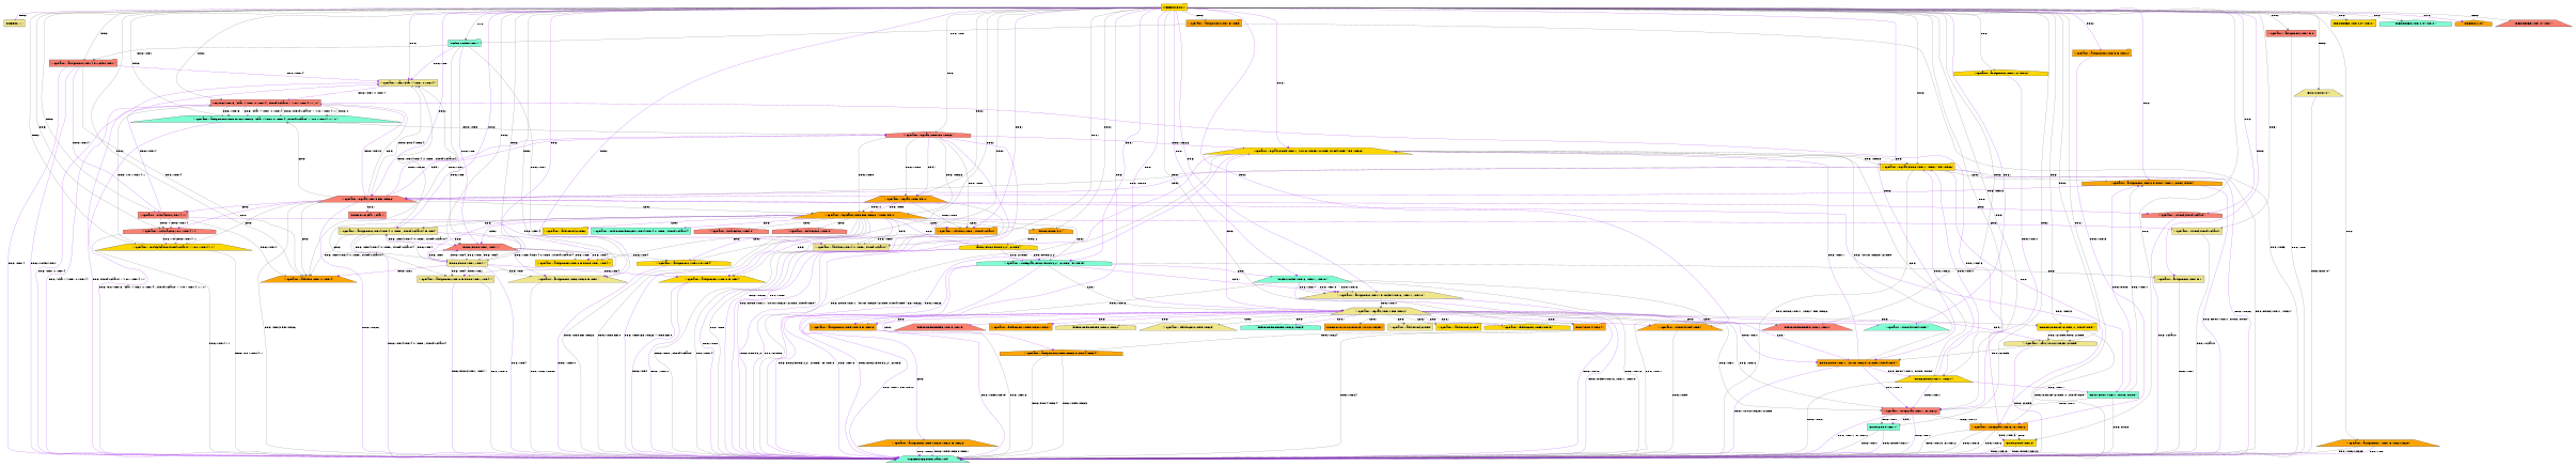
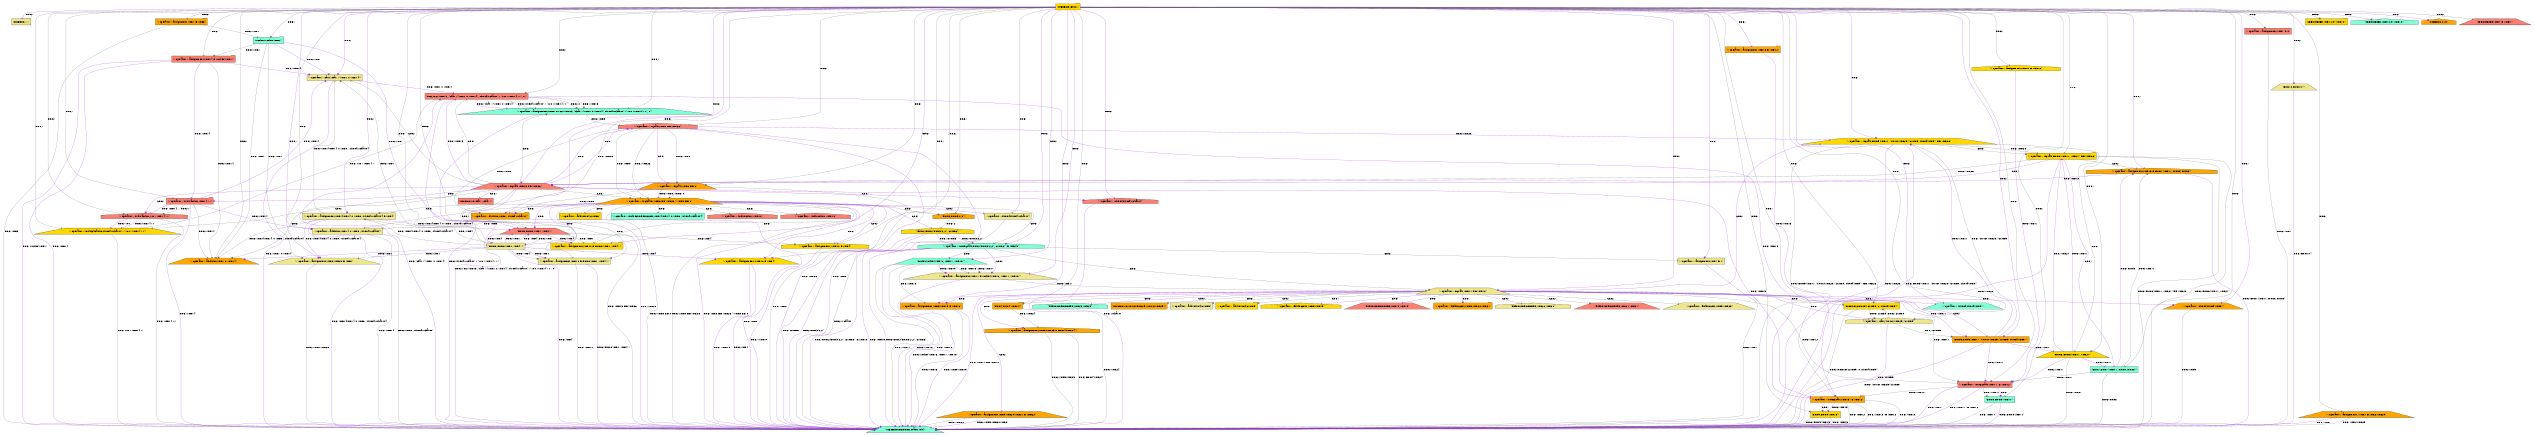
  digraph {
    node [fillcolor=orange shape=trapezium style=filled]
    edge [arrowhead=box color=gray40]
    n1 [fillcolor=gold label="(METHOD,FUN1)" shape=folder]
    n2 [fillcolor=khaki label="(LITERAL,\"\",)" shape=folder]
    n3 [label="(<operator>.assignment,VAR1 = VAR3)" shape=folder]
    n4 [fillcolor=salmon label="(<operator>.assignment,VAR7 = 0)" shape=box]
    n5 [fillcolor=gold label="(<operator>.assignment,VAR11 = VAR12)" shape=house]
    n6 [label="(<operator>.assignment,VAR13 = VAR12)" shape=folder]
    n7 [fillcolor=salmon label="(<operator>.assignment,VAR14 = wcslen(VAR1))" shape=folder]
    n8 [fillcolor=aquamarine label="(wcslen,wcslen(VAR1))" shape=folder]
    n9 [fillcolor=aquamarine label="(<operator>.notEquals,FUN2(FUN3(2,2), &VAR6) != VAR15)" shape=house]
    n10 [label="(FUN3,FUN3(2,2))" shape=house]
    n11 [fillcolor=khaki label="(<operator>.assignment,VAR7 = 1)" shape=box]
    n12 [fillcolor=khaki label="(<operator>.assignment,VAR11 = socket(VAR16, VAR17, VAR18))"]
    n13 [fillcolor=aquamarine label="(socket,socket(VAR16, VAR17, VAR18))"]
    n14 [fillcolor=khaki label="(<operator>.equals,VAR11 == VAR12)"]
    n15 [fillcolor=gold label="(memset,memset(&VAR9, 0, sizeof(VAR9)))" shape=folder]
    n16 [fillcolor=aquamarine label="(<operator>.sizeOf,sizeof(VAR9))"]
    n17 [label="(<operator>.assignment,VAR9.VAR19 = VAR16)" shape=box]
    n18 [label="(FUN4,FUN4(VAR24))" shape=folder]
    n19 [fillcolor=gold label="(<operator>.equals,FUN5(VAR11, (struct VAR25*)&VAR9, sizeof(VAR9)) == VAR26)"]
    n20 [label="(FUN5,FUN5(VAR11, (struct VAR25*)&VAR9, sizeof(VAR9)))" shape=box]
    n21 [label="(<operator>.sizeOf,sizeof(VAR9))"]
    n22 [fillcolor=gold label="(<operator>.equals,FUN6(VAR11, VAR27) == VAR26)" shape=folder]
    n23 [fillcolor=gold label="(FUN6,FUN6(VAR11, VAR27))"]
    n24 [label="(<operator>.assignment,VAR13 = FUN7(VAR11, NULL, NULL))" shape=house]
    n25 [fillcolor=aquamarine label="(FUN7,FUN7(VAR11, NULL, NULL))" shape=box]
    n26 [fillcolor=salmon label="(<operator>.equals,VAR13 == VAR26)"]
    n27 [fillcolor=aquamarine label="(<operator>.assignment,VAR8 = recv(VAR13, (char *)(VAR1 + VAR14), sizeof(wchar_t) * (100 - VAR14 - 1), 0))"]
    n28 [fillcolor=salmon label="(recv,recv(VAR13, (char *)(VAR1 + VAR14), sizeof(wchar_t) * (100 - VAR14 - 1), 0))" shape=box]
    n29 [fillcolor=khaki label="(<operator>.cast,(char *)(VAR1 + VAR14))" shape=box]
    n30 [label="(<operator>.addition,VAR1 + VAR14)"]
    n31 [fillcolor=gold label="(<operator>.multiplication,sizeof(wchar_t) * (100 - VAR14 - 1))"]
    n32 [fillcolor=salmon label="(<operator>.sizeOf,sizeof(wchar_t))" shape=house]
    n33 [fillcolor=salmon label="(<operator>.subtraction,100 - VAR14 - 1)" shape=house]
    n34 [fillcolor=salmon label="(<operator>.subtraction,VAR14 - 1)" shape=folder]
    n35 [fillcolor=salmon label="(<operator>.equals,VAR8 == VAR26)" shape=house]
    n36 [label="(<operator>.equals,VAR8 == 0)"]
    n37 [fillcolor=khaki label="(<operator>.assignment,VAR1[VAR14 + VAR8 / sizeof(wchar_t)] = VAR4)" shape=folder]
    n38 [fillcolor=khaki label="(<operator>.addition,VAR14 + VAR8 / sizeof(wchar_t))" shape=box]
    n39 [label="(<operator>.division,VAR8 / sizeof(wchar_t))" shape=folder]
    n40 [fillcolor=khaki label="(<operator>.sizeOf,sizeof(wchar_t))" shape=box]
    n41 [fillcolor=gold label="(<operator>.assignment,VAR10 = FUN8(VAR1, VAR4''))" shape=folder]
    n42 [fillcolor=salmon label="(FUN8,FUN8(VAR1, VAR4''))"]
    n43 [fillcolor=gold label="(IDENTIFIER,VAR10,if (VAR10))" shape=folder]
    n44 [fillcolor=gold label="(<operator>.assignment,*VAR10 = VAR4)" shape=house]
    n45 [fillcolor=khaki label="(<operator>.assignment,VAR10 = FUN8(VAR1, VAR4''))" shape=box]
    n46 [fillcolor=khaki label="(FUN8,FUN8(VAR1, VAR4''))" shape=box]
    n47 [fillcolor=aquamarine label="(IDENTIFIER,VAR10,if (VAR10))" shape=house]
    n48 [fillcolor=gold label="(<operator>.assignment,*VAR10 = VAR4)"]
    n49 [label="(LITERAL,0,do)" shape=house]
    n50 [fillcolor=salmon label="(<operator>.notEquals,VAR11 != VAR12)" shape=box]
    n51 [fillcolor=aquamarine label="(FUN9,FUN9(VAR11))" shape=box]
    n52 [label="(<operator>.notEquals,VAR13 != VAR12)" shape=folder]
    n53 [fillcolor=gold label="(FUN9,FUN9(VAR13))" shape=box]
    n54 [fillcolor=salmon label="(IDENTIFIER,VAR7,if (VAR7))"]
    n55 [fillcolor=khaki label="(FUN10,FUN10())"]
    n56 [fillcolor=khaki label="(<operator>.assignment,VAR2.VAR28 = VAR1)"]
    n57 [label="(<operator>.assignment,* VAR1 = VAR2.VAR29)"]
    n58 [fillcolor=khaki label="(<operator>.cast,(struct VAR25*)&VAR9)" shape=house]
    n59 [fillcolor=aquamarine label="(METHOD_RETURN,static void)"]
    n60 [fillcolor=gold label="(FUN2,FUN2(FUN3(2,2), &VAR6))" shape=house]
    n61 [label="(<operator>.assignment,VAR9.VAR20.VAR21 = VAR22)"]
    n62 [label="(<operator>.assignment,VAR9.VAR23 = FUN4(VAR24))" shape=house]
    n63 [fillcolor=gold label="(<operator>.addressOf,&VAR9)" shape=folder]
    n64 [fillcolor=gold label="(<operator>.fieldAccess,VAR9.VAR19)" shape=house]
    n65 [fillcolor=salmon label="(FIELD_IDENTIFIER,VAR19,VAR19)"]
    n66 [label="(<operator>.fieldAccess,VAR9.VAR20.VAR21)" shape=folder]
    n67 [fillcolor=khaki label="(FIELD_IDENTIFIER,VAR20,VAR20)" shape=house]
    n68 [fillcolor=salmon label="(FIELD_IDENTIFIER,VAR21,VAR21)"]
    n69 [fillcolor=khaki label="(<operator>.fieldAccess,VAR9.VAR23)"]
    n70 [fillcolor=aquamarine label="(FIELD_IDENTIFIER,VAR23,VAR23)" shape=house]
    n71 [label="(UNKNOWN,struct FUN25*,struct VAR25*)" shape=box]
    n72 [fillcolor=khaki label="(<operator>.addressOf,&VAR9)" shape=folder]
    n73 [label="(<operator>.logicalOr,VAR8 == VAR26 || VAR8 == 0)"]
    n74 [fillcolor=salmon label="(UNKNOWN,char *,char *)" shape=box]
    n75 [fillcolor=gold label="(<operator>.addressOf,&VAR6)" shape=folder]
    n76 [fillcolor=aquamarine label="(<operator>.indirectIndexAccess,VAR1[VAR14 + VAR8 / sizeof(wchar_t)])" shape=box]
    n77 [fillcolor=salmon label="(<operator>.indirection,*VAR10)" shape=house]
    n78 [fillcolor=salmon label="(<operator>.indirection,*VAR10)" shape=house]
    n1 -> n2 [arrowhead=tee color=purple label="DDG: "]
    n1 -> n3 [arrowhead=tee label="DDG: "]
    n1 -> n4 [label="DDG: "]
    n1 -> n5 [arrowhead=tee label="DDG: "]
    n1 -> n6 [arrowhead=tee color=purple label="DDG: "]
    n1 -> n7 [arrowhead=tee label="DDG: "]
    n1 -> n8 [label="DDG: "]
    n1 -> n9 [color=purple label="DDG: "]
    n1 -> n10 [arrowhead=tee label="DDG: "]
    n1 -> n11 [color=purple label="DDG: "]
    n1 -> n12 [arrowhead=tee color=purple label="DDG: "]
    n1 -> n13 [color=purple label="DDG: "]
    n1 -> n14 [color=purple label="DDG: "]
    n1 -> n15 [label="DDG: "]
    n1 -> n16 [arrowhead=tee color=purple label="DDG: "]
    n1 -> n17 [color=purple label="DDG: "]
    n1 -> n18 [label="DDG: "]
    n1 -> n19 [color=purple label="DDG: "]
    n1 -> n20 [color=purple label="DDG: "]
    n1 -> n21 [arrowhead=tee color=purple label="DDG: "]
    n1 -> n22 [arrowhead=tee label="DDG: "]
    n1 -> n23 [label="DDG: "]
    n1 -> n24 [arrowhead=tee color=purple label="DDG: "]
-   n1 -> n68 [arrowhead=tee label="DDG: "]
+   n1 -> n25 [arrowhead=tee label="DDG: "]
    n1 -> n26 [color=purple label="DDG: "]
    n1 -> n27 [arrowhead=tee label="DDG: "]
    n1 -> n28 [label="DDG: "]
    n1 -> n29 [color=purple label="DDG: "]
    n1 -> n30 [arrowhead=tee label="DDG: "]
    n1 -> n31 [arrowhead=tee label="DDG: "]
    n1 -> n32 [arrowhead=tee color=purple label="DDG: "]
    n1 -> n33 [label="DDG: "]
    n1 -> n34 [arrowhead=tee label="DDG: "]
    n1 -> n35 [arrowhead=tee label="DDG: "]
    n1 -> n36 [label="DDG: "]
    n1 -> n37 [color=purple label="DDG: "]
    n1 -> n38 [label="DDG: "]
    n1 -> n39 [color=purple label="DDG: "]
    n1 -> n40 [arrowhead=tee label="DDG: "]
    n1 -> n41 [arrowhead=tee color=purple label="DDG: "]
    n1 -> n42 [label="DDG: "]
    n1 -> n43 [label="DDG: "]
    n1 -> n44 [arrowhead=tee label="DDG: "]
    n1 -> n45 [arrowhead=tee label="DDG: "]
    n1 -> n46 [arrowhead=tee label="DDG: "]
    n1 -> n47 [label="DDG: "]
    n1 -> n48 [label="DDG: "]
    n1 -> n49 [color=purple label="DDG: "]
    n1 -> n50 [label="DDG: "]
    n1 -> n51 [arrowhead=tee label="DDG: "]
    n1 -> n52 [arrowhead=tee label="DDG: "]
    n1 -> n53 [label="DDG: "]
    n1 -> n54 [arrowhead=tee label="DDG: "]
    n1 -> n55 [label="DDG: "]
    n1 -> n56 [color=purple label="DDG: "]
    n1 -> n57 [arrowhead=tee label="DDG: "]
    n1 -> n58 [label="DDG: "]
    n3 -> n8 [arrowhead=tee label="DDG: VAR1"]
    n3 -> n59 [arrowhead=tee label="DDG: VAR3"]
    n4 -> n59 [arrowhead=tee label="DDG: VAR7"]
    n5 -> n50 [color=purple label="DDG: VAR11"]
    n6 -> n52 [color=purple label="DDG: VAR13"]
    n7 -> n29 [color=purple label="DDG: VAR14"]
    n7 -> n30 [arrowhead=tee label="DDG: VAR14"]
    n7 -> n34 [arrowhead=tee color=purple label="DDG: VAR14"]
    n7 -> n59 [color=purple label="DDG: VAR14"]
    n7 -> n59 [arrowhead=tee color=purple label="DDG: wcslen(VAR1)"]
    n8 -> n7 [label="DDG: VAR1"]
    n8 -> n29 [color=purple label="DDG: VAR1"]
    n8 -> n30 [arrowhead=tee label="DDG: VAR1"]
    n8 -> n42 [arrowhead=tee color=purple label="DDG: VAR1"]
    n8 -> n56 [label="DDG: VAR1"]
    n9 -> n11 [arrowhead=tee label="CDG: "]
    n9 -> n12 [color=purple label="CDG: "]
    n9 -> n13 [arrowhead=tee color=purple label="CDG: "]
    n9 -> n14 [label="CDG: "]
    n9 -> n59 [color=purple label="DDG: VAR15"]
    n9 -> n59 [color=purple label="DDG: FUN2(FUN3(2,2), &VAR6)"]
    n9 -> n59 [arrowhead=tee color=purple label="DDG: FUN2(FUN3(2,2), &VAR6) != VAR15"]
    n10 -> n60 [arrowhead=tee label="DDG: 2"]
    n11 -> n59 [label="DDG: VAR7"]
    n12 -> n14 [label="DDG: VAR11"]
    n12 -> n59 [color=purple label="DDG: socket(VAR16, VAR17, VAR18)"]
    n13 -> n12 [arrowhead=tee label="DDG: VAR16"]
    n13 -> n12 [label="DDG: VAR17"]
    n13 -> n12 [color=purple label="DDG: VAR18"]
    n13 -> n17 [arrowhead=tee label="DDG: VAR16"]
    n13 -> n59 [color=purple label="DDG: VAR18"]
    n13 -> n59 [arrowhead=tee label="DDG: VAR16"]
    n13 -> n59 [arrowhead=tee label="DDG: VAR17"]
    n14 -> n15 [label="CDG: "]
    n14 -> n16 [arrowhead=tee color=purple label="CDG: "]
    n14 -> n17 [color=purple label="CDG: "]
    n14 -> n18 [arrowhead=tee label="CDG: "]
    n14 -> n19 [arrowhead=tee color=purple label="CDG: "]
    n14 -> n20 [color=purple label="DDG: VAR11"]
    n14 -> n20 [arrowhead=tee color=purple label="CDG: "]
    n14 -> n21 [color=purple label="CDG: "]
    n14 -> n50 [label="DDG: VAR11"]
    n14 -> n50 [arrowhead=tee label="DDG: VAR12"]
    n14 -> n58 [arrowhead=tee color=purple label="CDG: "]
    n14 -> n59 [arrowhead=tee color=purple label="DDG: VAR11 == VAR12"]
    n14 -> n61 [arrowhead=tee color=purple label="CDG: "]
    n14 -> n62 [color=purple label="CDG: "]
    n14 -> n63 [label="CDG: "]
    n14 -> n64 [arrowhead=tee color=purple label="CDG: "]
    n14 -> n65 [arrowhead=tee color=purple label="CDG: "]
    n14 -> n66 [color=purple label="CDG: "]
    n14 -> n67 [arrowhead=tee label="CDG: "]
    n14 -> n68 [label="CDG: "]
    n14 -> n69 [arrowhead=tee label="CDG: "]
    n14 -> n70 [arrowhead=tee color=purple label="CDG: "]
    n14 -> n71 [label="CDG: "]
    n14 -> n72 [label="CDG: "]
    n15 -> n58 [label="DDG: &VAR9"]
    n15 -> n59 [label="DDG: memset(&VAR9, 0, sizeof(VAR9))"]
    n17 -> n59 [label="DDG: VAR16"]
    n17 -> n59 [arrowhead=tee color=purple label="DDG: VAR9.VAR19"]
    n18 -> n59 [label="DDG: VAR24"]
    n18 -> n62 [arrowhead=tee label="DDG: VAR24"]
    n19 -> n22 [arrowhead=tee label="DDG: VAR26"]
    n19 -> n22 [label="CDG: "]
    n19 -> n23 [arrowhead=tee label="CDG: "]
    n19 -> n59 [color=purple label="DDG: FUN5(VAR11, (struct VAR25*)&VAR9, sizeof(VAR9))"]
    n19 -> n59 [label="DDG: FUN5(VAR11, (struct VAR25*)&VAR9, sizeof(VAR9)) == VAR26"]
    n19 -> n59 [arrowhead=tee color=purple label="DDG: VAR26"]
    n20 -> n19 [color=purple label="DDG: VAR11"]
    n20 -> n19 [arrowhead=tee label="DDG: (struct VAR25*)&VAR9"]
-   n20 -> n23 [arrowhead=tee color=purple label="DDG: FUN7(VAR11, NULL, NULL)"]
+   n20 -> n23 [arrowhead=tee color=purple label="DDG: VAR11"]
    n20 -> n50 [color=purple label="DDG: VAR11"]
    n20 -> n59 [arrowhead=tee color=purple label="DDG: (struct VAR25*)&VAR9"]
    n21 -> n59 [label="DDG: VAR9"]
    n22 -> n24 [arrowhead=tee label="CDG: "]
    n22 -> n25 [arrowhead=tee color=purple label="CDG: "]
    n22 -> n26 [label="DDG: VAR26"]
    n22 -> n26 [color=purple label="CDG: "]
    n22 -> n59 [color=purple label="DDG: VAR26"]
    n22 -> n59 [arrowhead=tee label="DDG: FUN6(VAR11, VAR27)"]
    n22 -> n59 [label="DDG: FUN6(VAR11, VAR27) == VAR26"]
    n23 -> n22 [arrowhead=tee color=purple label="DDG: VAR11"]
    n23 -> n22 [arrowhead=tee color=purple label="DDG: VAR27"]
    n23 -> n25 [arrowhead=tee color=purple label="DDG: VAR11"]
    n23 -> n50 [arrowhead=tee color=purple label="DDG: VAR11"]
    n23 -> n59 [arrowhead=tee label="DDG: VAR27"]
    n24 -> n26 [color=purple label="DDG: VAR13"]
    n24 -> n59 [color=purple label="DDG: FUN7(VAR11, NULL, NULL)"]
    n25 -> n24 [label="DDG: VAR11"]
    n25 -> n24 [color=purple label="DDG: NULL"]
    n25 -> n50 [label="DDG: VAR11"]
    n25 -> n59 [label="DDG: NULL"]
    n26 -> n27 [label="CDG: "]
    n26 -> n28 [arrowhead=tee color=purple label="DDG: VAR13"]
    n26 -> n28 [arrowhead=tee label="CDG: "]
-   n26 -> n29 [arrowhead=tee label="DDG: FUN4(VAR24)"]
+   n26 -> n29 [arrowhead=tee label="CDG: "]
    n26 -> n30 [label="CDG: "]
    n26 -> n31 [arrowhead=tee label="CDG: "]
    n26 -> n32 [color=purple label="CDG: "]
    n26 -> n33 [color=purple label="CDG: "]
    n26 -> n34 [color=purple label="CDG: "]
    n26 -> n35 [color=purple label="DDG: VAR26"]
    n26 -> n35 [arrowhead=tee color=purple label="CDG: "]
    n26 -> n52 [arrowhead=tee color=purple label="DDG: VAR13"]
    n26 -> n59 [label="DDG: VAR13 == VAR26"]
    n26 -> n59 [color=purple label="DDG: VAR26"]
    n26 -> n73 [label="CDG: "]
    n26 -> n74 [arrowhead=tee color=purple label="CDG: "]
    n27 -> n35 [arrowhead=tee label="DDG: VAR8"]
    n27 -> n59 [color=purple label="DDG: recv(VAR13, (char *)(VAR1 + VAR14), sizeof(wchar_t) * (100 - VAR14 - 1), 0)"]
    n28 -> n27 [label="DDG: VAR13"]
    n28 -> n27 [arrowhead=tee color=purple label="DDG: (char *)(VAR1 + VAR14)"]
    n28 -> n27 [arrowhead=tee label="DDG: sizeof(wchar_t) * (100 - VAR14 - 1)"]
    n28 -> n27 [label="DDG: 0"]
    n28 -> n52 [arrowhead=tee color=purple label="DDG: VAR13"]
    n28 -> n59 [color=purple label="DDG: (char *)(VAR1 + VAR14)"]
    n28 -> n59 [color=purple label="DDG: sizeof(wchar_t) * (100 - VAR14 - 1)"]
    n29 -> n28 [arrowhead=tee color=purple label="DDG: VAR1 + VAR14"]
    n29 -> n59 [arrowhead=tee color=purple label="DDG: VAR1 + VAR14"]
    n31 -> n28 [label="DDG: 100 - VAR14 - 1"]
    n31 -> n59 [arrowhead=tee label="DDG: 100 - VAR14 - 1"]
    n32 -> n59 [color=purple label="DDG: wchar_t"]
    n33 -> n31 [arrowhead=tee color=purple label="DDG: 100"]
    n33 -> n31 [arrowhead=tee color=purple label="DDG: VAR14 - 1"]
    n33 -> n59 [label="DDG: VAR14 - 1"]
    n34 -> n29 [color=purple label="DDG: VAR14"]
    n34 -> n30 [arrowhead=tee label="DDG: VAR14"]
    n34 -> n33 [arrowhead=tee color=purple label="DDG: VAR14"]
    n34 -> n33 [label="DDG: 1"]
    n34 -> n38 [color=purple label="DDG: VAR14"]
+   n34 -> n59 [arrowhead=tee color=purple label="DDG: VAR14"]
    n35 -> n19 [arrowhead=tee color=purple label="DDG: VAR26"]
    n35 -> n36 [label="DDG: VAR8"]
    n35 -> n36 [arrowhead=tee color=purple label="CDG: "]
    n35 -> n39 [label="DDG: VAR8"]
    n35 -> n59 [color=purple label="DDG: VAR26"]
    n35 -> n59 [color=purple label="DDG: VAR8"]
    n35 -> n73 [arrowhead=tee label="DDG: VAR8"]
    n35 -> n73 [arrowhead=tee label="DDG: VAR26"]
    n36 -> n39 [arrowhead=tee label="DDG: VAR8"]
    n36 -> n59 [arrowhead=tee label="DDG: VAR8"]
    n36 -> n73 [arrowhead=tee color=purple label="DDG: VAR8"]
    n36 -> n73 [label="DDG: 0"]
    n37 -> n29 [arrowhead=tee label="DDG: VAR1[VAR14 + VAR8 / sizeof(wchar_t)]"]
    n37 -> n30 [label="DDG: VAR1[VAR14 + VAR8 / sizeof(wchar_t)]"]
    n37 -> n42 [color=purple label="DDG: VAR1[VAR14 + VAR8 / sizeof(wchar_t)]"]
    n37 -> n46 [arrowhead=tee label="DDG: VAR1[VAR14 + VAR8 / sizeof(wchar_t)]"]
    n37 -> n56 [color=purple label="DDG: VAR1[VAR14 + VAR8 / sizeof(wchar_t)]"]
    n37 -> n59 [color=purple label="DDG: VAR1[VAR14 + VAR8 / sizeof(wchar_t)]"]
    n38 -> n59 [label="DDG: VAR8 / sizeof(wchar_t)"]
    n38 -> n59 [label="DDG: VAR14"]
    n39 -> n38 [arrowhead=tee label="DDG: VAR8"]
    n39 -> n59 [arrowhead=tee color=purple label="DDG: VAR8"]
    n40 -> n59 [arrowhead=tee label="DDG: wchar_t"]
    n42 -> n41 [arrowhead=tee label="DDG: VAR1"]
    n42 -> n41 [color=purple label="DDG: VAR4"]
    n42 -> n44 [label="DDG: VAR4"]
    n42 -> n46 [arrowhead=tee label="DDG: VAR1"]
    n42 -> n46 [arrowhead=tee color=purple label="DDG: VAR4"]
    n44 -> n59 [color=purple label="DDG: *VAR10"]
    n45 -> n59 [arrowhead=tee color=purple label="DDG: FUN8(VAR1, VAR4'')"]
    n45 -> n59 [arrowhead=tee label="DDG: VAR10"]
    n46 -> n29 [label="DDG: VAR1"]
    n46 -> n30 [color=purple label="DDG: VAR1"]
    n46 -> n37 [label="DDG: VAR4"]
    n46 -> n42 [arrowhead=tee color=purple label="DDG: VAR1"]
    n46 -> n42 [color=purple label="DDG: VAR4"]
    n46 -> n45 [color=purple label="DDG: VAR1"]
    n46 -> n45 [label="DDG: VAR4"]
    n46 -> n48 [color=purple label="DDG: VAR4"]
    n46 -> n56 [arrowhead=tee label="DDG: VAR1"]
    n46 -> n59 [arrowhead=tee color=purple label="DDG: VAR4"]
    n48 -> n59 [color=purple label="DDG: *VAR10"]
    n48 -> n59 [color=purple label="DDG: VAR4"]
    n50 -> n51 [label="DDG: VAR11"]
    n50 -> n51 [color=purple label="CDG: "]
    n50 -> n52 [arrowhead=tee label="DDG: VAR12"]
    n50 -> n59 [color=purple label="DDG: VAR11"]
    n50 -> n59 [arrowhead=tee color=purple label="DDG: VAR11 != VAR12"]
    n51 -> n59 [arrowhead=tee label="DDG: VAR11"]
    n51 -> n59 [arrowhead=tee color=purple label="DDG: FUN9(VAR11)"]
    n52 -> n53 [color=purple label="DDG: VAR13"]
    n52 -> n53 [label="CDG: "]
    n52 -> n59 [label="DDG: VAR13 != VAR12"]
    n52 -> n59 [label="DDG: VAR13"]
    n52 -> n59 [label="DDG: VAR12"]
    n53 -> n59 [arrowhead=tee color=purple label="DDG: VAR13"]
    n53 -> n59 [label="DDG: FUN9(VAR13)"]
    n55 -> n59 [arrowhead=tee color=purple label="DDG: FUN10()"]
    n56 -> n59 [arrowhead=tee label="DDG: VAR2.VAR28"]
    n57 -> n59 [arrowhead=tee label="DDG: VAR2.VAR29"]
    n57 -> n59 [arrowhead=tee color=purple label="DDG: VAR1"]
    n58 -> n15 [label="DDG: &VAR9"]
    n58 -> n20 [label="DDG: &VAR9"]
    n58 -> n59 [color=purple label="DDG: &VAR9"]
    n60 -> n9 [color=purple label="DDG: FUN3(2,2)"]
    n60 -> n9 [arrowhead=tee color=purple label="DDG: &VAR6"]
    n60 -> n59 [arrowhead=tee color=purple label="DDG: FUN3(2,2)"]
    n60 -> n59 [arrowhead=tee color=purple label="DDG: &VAR6"]
    n61 -> n59 [arrowhead=tee color=purple label="DDG: VAR9.VAR20.VAR21"]
    n61 -> n59 [color=purple label="DDG: VAR22"]
    n62 -> n59 [arrowhead=tee label="DDG: FUN4(VAR24)"]
    n62 -> n59 [label="DDG: VAR9.VAR23"]
    n73 -> n9 [arrowhead=tee label="CDG: "]
    n73 -> n10 [label="CDG: "]
    n73 -> n37 [label="CDG: "]
    n73 -> n38 [arrowhead=tee label="CDG: "]
    n73 -> n39 [color=purple label="CDG: "]
    n73 -> n40 [arrowhead=tee color=purple label="CDG: "]
    n73 -> n41 [arrowhead=tee label="CDG: "]
    n73 -> n42 [color=purple label="CDG: "]
    n73 -> n44 [arrowhead=tee color=purple label="CDG: "]
    n73 -> n45 [label="CDG: "]
    n73 -> n46 [arrowhead=tee color=purple label="CDG: "]
    n73 -> n48 [color=purple label="CDG: "]
    n73 -> n59 [label="DDG: VAR8 == VAR26"]
    n73 -> n59 [arrowhead=tee label="DDG: VAR8 == 0"]
    n73 -> n59 [arrowhead=tee color=purple label="DDG: VAR8 == VAR26 || VAR8 == 0"]
    n73 -> n60 [arrowhead=tee color=purple label="CDG: "]
    n73 -> n75 [arrowhead=tee color=purple label="CDG: "]
    n73 -> n76 [arrowhead=tee color=purple label="CDG: "]
    n73 -> n77 [arrowhead=tee label="CDG: "]
    n73 -> n78 [arrowhead=tee label="CDG: "]
  }
